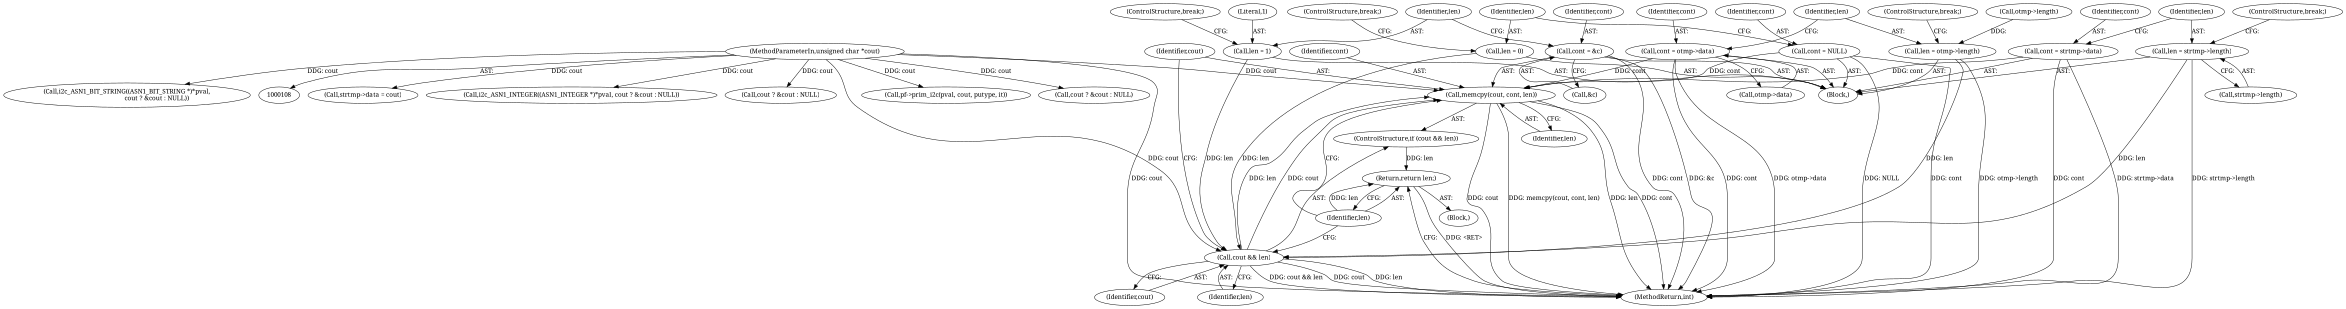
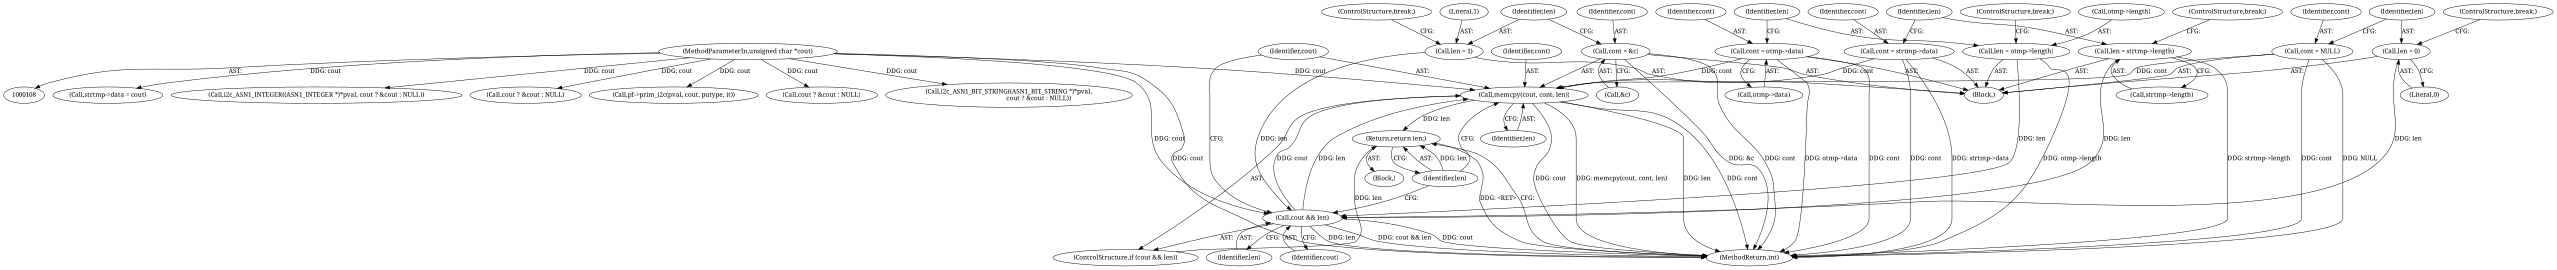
  digraph {
    fontname="Noto Serif"
    node [fontname="Noto Serif"]
    edge [fontname="Noto Serif"]
    n1 [label="(Call,memcpy(cout, cont, len))"]
    n2 [label="(Return,return len;)"]
    n3 [label="(ControlStructure,if (cout && len))"]
    n4 [label="(MethodReturn,int)"]
    n5 [label="(Identifier,len)"]
    n6 [label="(Block,)"]
    n7 [label="(Identifier,len)"]
    n8 [label="(Call,cout && len)"]
    n9 [label="(Identifier,len)"]
    n10 [label="(Identifier,cout)"]
    n11 [label="(MethodParameterIn,unsigned char *cout)"]
    n12 [label="(Call,strtmp->data = cout)"]
    n13 [label="(Call,i2c_ASN1_INTEGER((ASN1_INTEGER *)*pval, cout ? &cout : NULL))"]
    n14 [label="(Call,cout ? &cout : NULL)"]
    n15 [label="(Call,pf->prim_i2c(pval, cout, putype, it))"]
    n16 [label="(Call,cout ? &cout : NULL)"]
    n17 [label="(Call,i2c_ASN1_BIT_STRING((ASN1_BIT_STRING *)*pval,\n                                   cout ? &cout : NULL))"]
    1000108
    n19 [label="(Call,len = otmp->length)"]
    n20 [label="(Block,)"]
    n21 [label="(Call,otmp->length)"]
    n22 [label="(Call,len = 1)"]
    n23 [label="(Literal,1)"]
    n24 [label="(Call,len = 0)"]
+   n25 [label="(Literal,0)"]
    n26 [label="(Call,len = strtmp->length)"]
    n27 [label="(Call,strtmp->length)"]
    n28 [label="(Call,cont = &c)"]
    n29 [label="(Call,&c)"]
    n30 [label="(Call,cont = otmp->data)"]
    n31 [label="(Call,otmp->data)"]
    n32 [label="(Call,cont = strtmp->data)"]
    n33 [label="(Call,cont = NULL)"]
    n34 [label="(ControlStructure,break;)"]
    n35 [label="(ControlStructure,break;)"]
    n36 [label="(ControlStructure,break;)"]
    n37 [label="(Identifier,cont)"]
    n38 [label="(Identifier,len)"]
    n39 [label="(Identifier,cont)"]
    n40 [label="(Identifier,cont)"]
    n41 [label="(Identifier,len)"]
    n42 [label="(ControlStructure,break;)"]
    n43 [label="(Identifier,len)"]
    n44 [label="(Identifier,cont)"]
    n45 [label="(Identifier,cout)"]
    n46 [label="(Identifier,cont)"]
    n47 [label="(Identifier,len)"]
+   n1 -> n2 [label="DDG: len"]
    n1 -> n3 [label="AST: "]
    n1 -> n4 [label="DDG: cout"]
    n1 -> n4 [label="DDG: memcpy(cout, cont, len)"]
    n1 -> n4 [label="DDG: len"]
    n1 -> n4 [label="DDG: cont"]
    n1 -> n5 [label="CFG: "]
    n2 -> n4 [label="DDG: <RET>"]
    n2 -> n6 [label="AST: "]
    n2 -> n7 [label="CFG: "]
    n3 -> n2 [label="DDG: len"]
    n4 -> n2 [label="CFG: "]
    n5 -> n1 [label="AST: "]
    n7 -> n1 [label="CFG: "]
    n7 -> n2 [label="AST: "]
    n7 -> n2 [label="DDG: len"]
    n7 -> n8 [label="CFG: "]
    n8 -> n1 [label="DDG: cout"]
    n8 -> n1 [label="DDG: len"]
    n8 -> n3 [label="AST: "]
    n8 -> n4 [label="DDG: cout && len"]
    n8 -> n4 [label="DDG: cout"]
    n8 -> n4 [label="DDG: len"]
    n8 -> n9 [label="CFG: "]
    n8 -> n10 [label="CFG: "]
    n9 -> n8 [label="AST: "]
    n10 -> n8 [label="AST: "]
    n11 -> n1 [label="DDG: cout"]
    n11 -> n4 [label="DDG: cout"]
    n11 -> n8 [label="DDG: cout"]
    n11 -> n12 [label="DDG: cout"]
    n11 -> n13 [label="DDG: cout"]
    n11 -> n14 [label="DDG: cout"]
    n11 -> n15 [label="DDG: cout"]
    n11 -> n16 [label="DDG: cout"]
    n11 -> n17 [label="DDG: cout"]
    n11 -> 1000108 [label="AST: "]
    n19 -> n4 [label="DDG: otmp->length"]
    n19 -> n8 [label="DDG: len"]
    n19 -> n20 [label="AST: "]
-   n21 -> n19 [label="DDG: "]
+   n21 -> n19 [label="AST: "]
    n22 -> n8 [label="DDG: len"]
    n22 -> n20 [label="AST: "]
    n23 -> n22 [label="AST: "]
    n24 -> n8 [label="DDG: len"]
    n24 -> n20 [label="AST: "]
+   n24 -> n25 [label="CFG: "]
+   n25 -> n24 [label="AST: "]
    n26 -> n4 [label="DDG: strtmp->length"]
    n26 -> n8 [label="DDG: len"]
    n26 -> n20 [label="AST: "]
    n26 -> n27 [label="CFG: "]
    n27 -> n26 [label="AST: "]
    n28 -> n1 [label="AST: "]
    n28 -> n4 [label="DDG: &c"]
    n28 -> n4 [label="DDG: cont"]
    n28 -> n20 [label="AST: "]
    n28 -> n29 [label="CFG: "]
    n29 -> n28 [label="AST: "]
    n30 -> n1 [label="DDG: cont"]
    n30 -> n4 [label="DDG: otmp->data"]
    n30 -> n4 [label="DDG: cont"]
    n30 -> n20 [label="AST: "]
    n30 -> n31 [label="CFG: "]
    n31 -> n30 [label="AST: "]
    n32 -> n1 [label="DDG: cont"]
    n32 -> n4 [label="DDG: cont"]
    n32 -> n4 [label="DDG: strtmp->data"]
    n32 -> n20 [label="AST: "]
    n33 -> n1 [label="DDG: cont"]
    n33 -> n4 [label="DDG: cont"]
    n33 -> n4 [label="DDG: NULL"]
    n33 -> n20 [label="AST: "]
    n34 -> n22 [label="CFG: "]
    n35 -> n24 [label="CFG: "]
    n36 -> n19 [label="CFG: "]
    n37 -> n30 [label="AST: "]
    n38 -> n19 [label="AST: "]
    n38 -> n30 [label="CFG: "]
    n39 -> n28 [label="AST: "]
    n40 -> n33 [label="AST: "]
    n41 -> n24 [label="AST: "]
    n41 -> n33 [label="CFG: "]
    n42 -> n26 [label="CFG: "]
    n43 -> n26 [label="AST: "]
    n43 -> n32 [label="CFG: "]
    n44 -> n1 [label="AST: "]
    n45 -> n1 [label="AST: "]
    n45 -> n8 [label="CFG: "]
    n46 -> n32 [label="AST: "]
    n47 -> n22 [label="AST: "]
    n47 -> n28 [label="CFG: "]
  }
